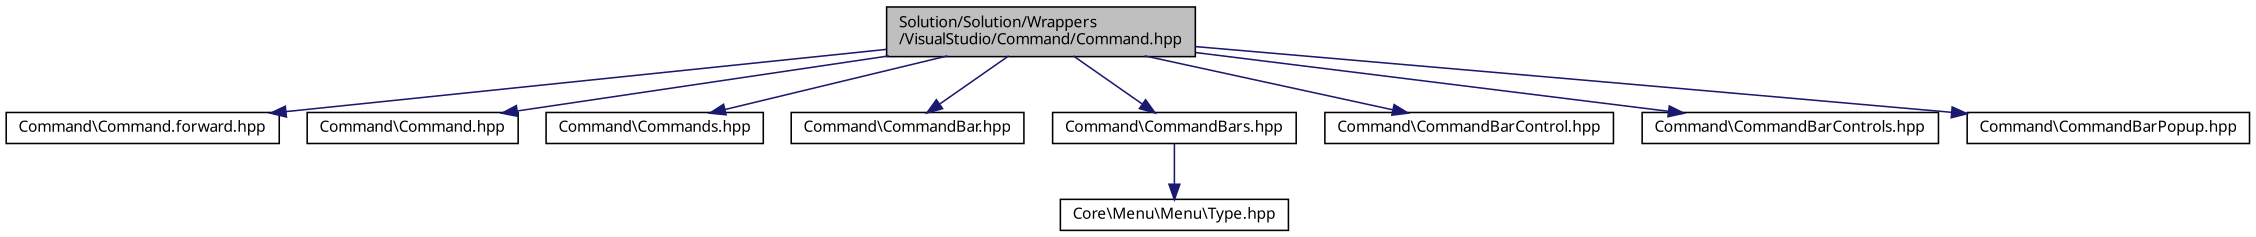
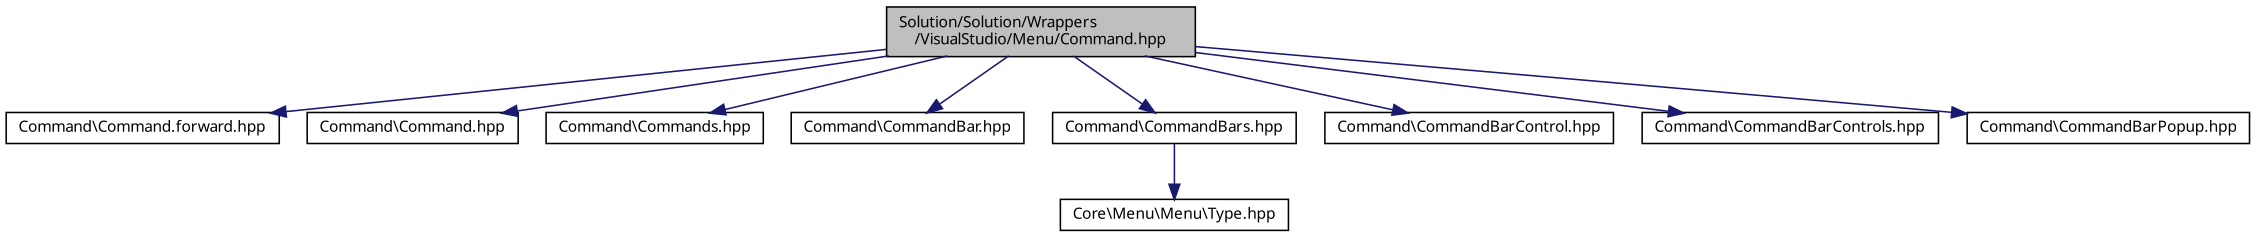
  digraph {
    node [color=black fillcolor=white fontname=Verdana fontsize=10 shape=record style=filled]
    edge [color=midnightblue fontname=Verdana fontsize=10 labelfontname=Verdana labelfontsize=10 style=solid]
-   n1 [fillcolor=grey75 fontcolor=black height=0.2 label="Solution/Solution/Wrappers\l/VisualStudio/Command/Command.hpp" width=0.4]
+   n1 [fillcolor=grey75 fontcolor=black height=0.2 label="Solution/Solution/Wrappers\l/VisualStudio/Menu/Command.hpp" width=0.4]
    n2 [height=0.2 label="Command\\Command.forward.hpp" width=0.4]
    n3 [height=0.2 label="Command\\Command.hpp" width=0.4]
    n4 [height=0.2 label="Command\\Commands.hpp" width=0.4]
    n5 [height=0.2 label="Command\\CommandBar.hpp" width=0.4]
    n6 [height=0.2 label="Command\\CommandBars.hpp" width=0.4]
    n7 [height=0.2 label="Command\\CommandBarControl.hpp" width=0.4]
    n8 [height=0.2 label="Command\\CommandBarControls.hpp" width=0.4]
    n9 [height=0.2 label="Command\\CommandBarPopup.hpp" width=0.4]
    n10 [height=0.2 label="Core\\Menu\\Menu\\Type.hpp" width=0.4]
    n1 -> n2
    n1 -> n3
    n1 -> n4
    n1 -> n5
    n1 -> n6
    n1 -> n7
    n1 -> n8
    n1 -> n9
    n6 -> n10
  }
